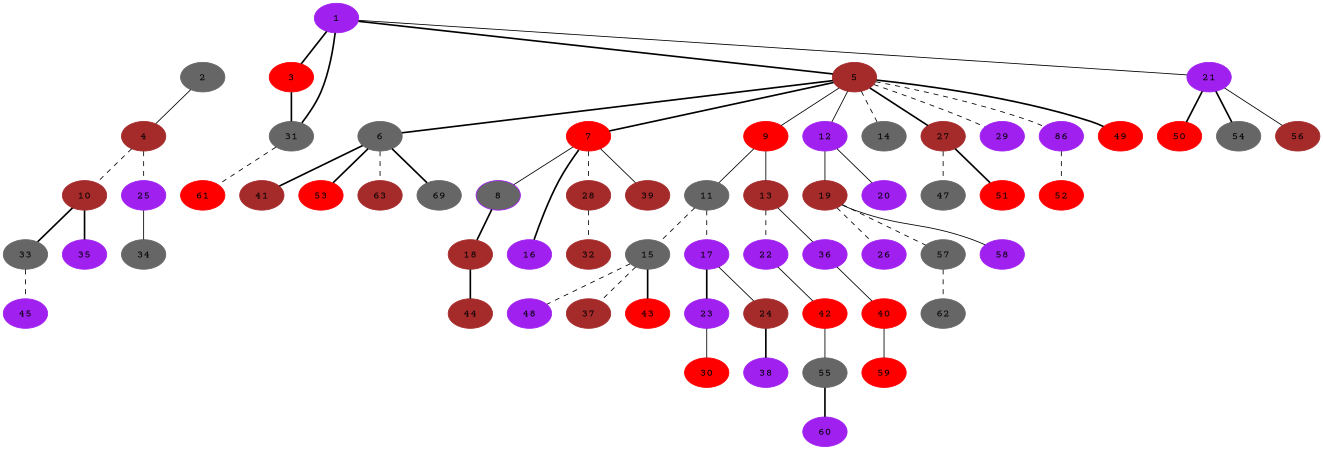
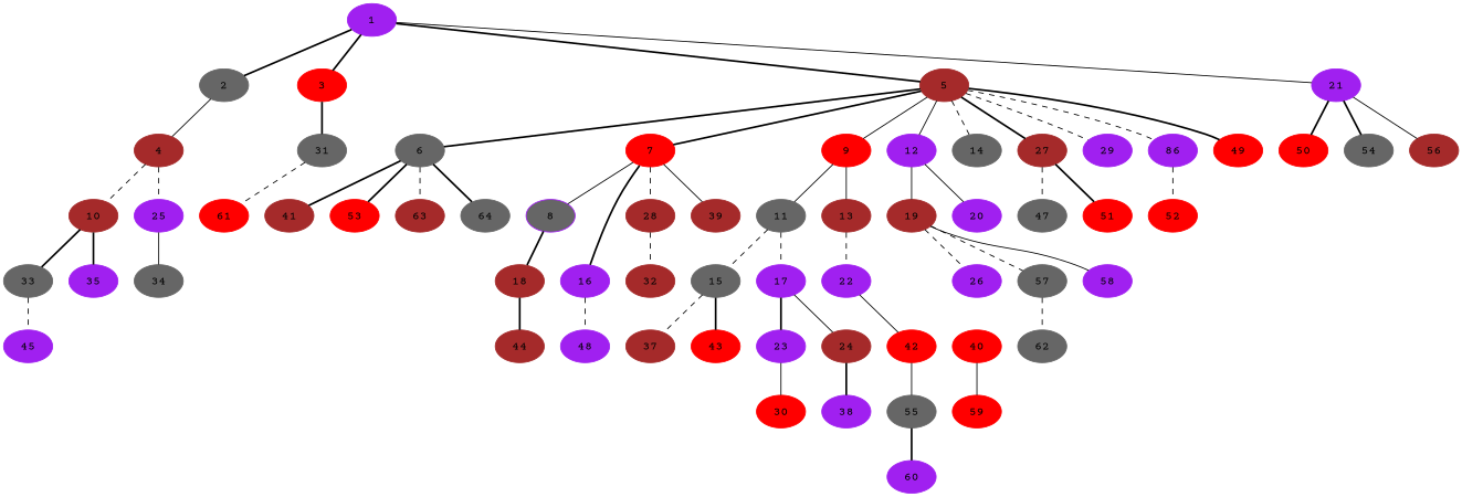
  graph {
    fontname="Courier Prime"
    node [color=purple fontname="Courier Prime" style=filled]
    edge [fontname="Courier Prime" style=bold]
    2 [color=gray40]
    1
    3 [color=red]
    5 [color=brown]
    21
    4 [color=brown]
    31 [color=gray40]
    6 [color=gray40]
    7 [color=red]
    9 [color=red]
    12
    14 [color=gray40]
    27 [color=brown]
    29
    n15 [label=86]
    49 [color=red]
    50 [color=red]
    54 [color=gray40]
    56 [color=brown]
    10 [color=brown]
    25
    61 [color=red]
    33 [color=gray40]
    35
    34 [color=gray40]
    41 [color=brown]
    53 [color=red]
    63 [color=brown]
-   64 [color=gray40 label=69]
+   64 [color=gray40]
    8 [fillcolor=gray40]
    16
    28 [color=brown]
    39 [color=brown]
    11 [color=gray40]
    13 [color=brown]
    19 [color=brown]
    20
    47 [color=gray40]
    51 [color=red]
    52 [color=red]
    18 [color=brown]
    48
    32 [color=brown]
    44 [color=brown]
    15 [color=gray40]
    17
    22
-   36
    45
    37 [color=brown]
    43 [color=red]
    23
    24 [color=brown]
    26
    57 [color=gray40]
    58
    42 [color=red]
    40 [color=red]
    30 [color=red]
    38
    62 [color=gray40]
    55 [color=gray40]
    59 [color=red]
    60
    2 -- 4 [style=solid]
-   1 -- 31
+   1 -- 2
    1 -- 3
    1 -- 5
    1 -- 21 [style=solid]
    3 -- 31
    5 -- 6
    5 -- 7
    5 -- 9 [style=solid]
    5 -- 12 [style=solid]
    5 -- 14 [style=dashed]
    5 -- 27
    5 -- 29 [style=dashed]
    5 -- n15 [style=dashed]
    5 -- 49
    21 -- 50
    21 -- 54
    21 -- 56 [style=solid]
    4 -- 10 [style=dashed]
    4 -- 25 [style=dashed]
    31 -- 61 [style=dashed]
    6 -- 41
    6 -- 53
    6 -- 63 [style=dashed]
    6 -- 64
    7 -- 8 [style=solid]
    7 -- 16
    7 -- 28 [style=dashed]
    7 -- 39 [style=solid]
    9 -- 11 [style=solid]
    9 -- 13 [style=solid]
    12 -- 19 [style=solid]
    12 -- 20 [style=solid]
    27 -- 47 [style=dashed]
    27 -- 51
    n15 -- 52 [style=dashed]
    10 -- 33
    10 -- 35
    25 -- 34 [style=solid]
    33 -- 45 [style=dashed]
    8 -- 18
-   15 -- 48 [style=dashed]
+   16 -- 48 [style=dashed]
    28 -- 32 [style=dashed]
    11 -- 15 [style=dashed]
    11 -- 17 [style=dashed]
    13 -- 22 [style=dashed]
-   13 -- 36 [style=solid]
    19 -- 26 [style=dashed]
    19 -- 57 [style=dashed]
    19 -- 58 [style=solid]
    18 -- 44
    15 -- 37 [style=dashed]
    15 -- 43
    17 -- 23
    17 -- 24 [style=solid]
    22 -- 42 [style=solid]
-   36 -- 40 [style=solid]
    23 -- 30 [style=solid]
    24 -- 38
    57 -- 62 [style=dashed]
    42 -- 55 [style=solid]
    40 -- 59 [style=solid]
    55 -- 60
  }
